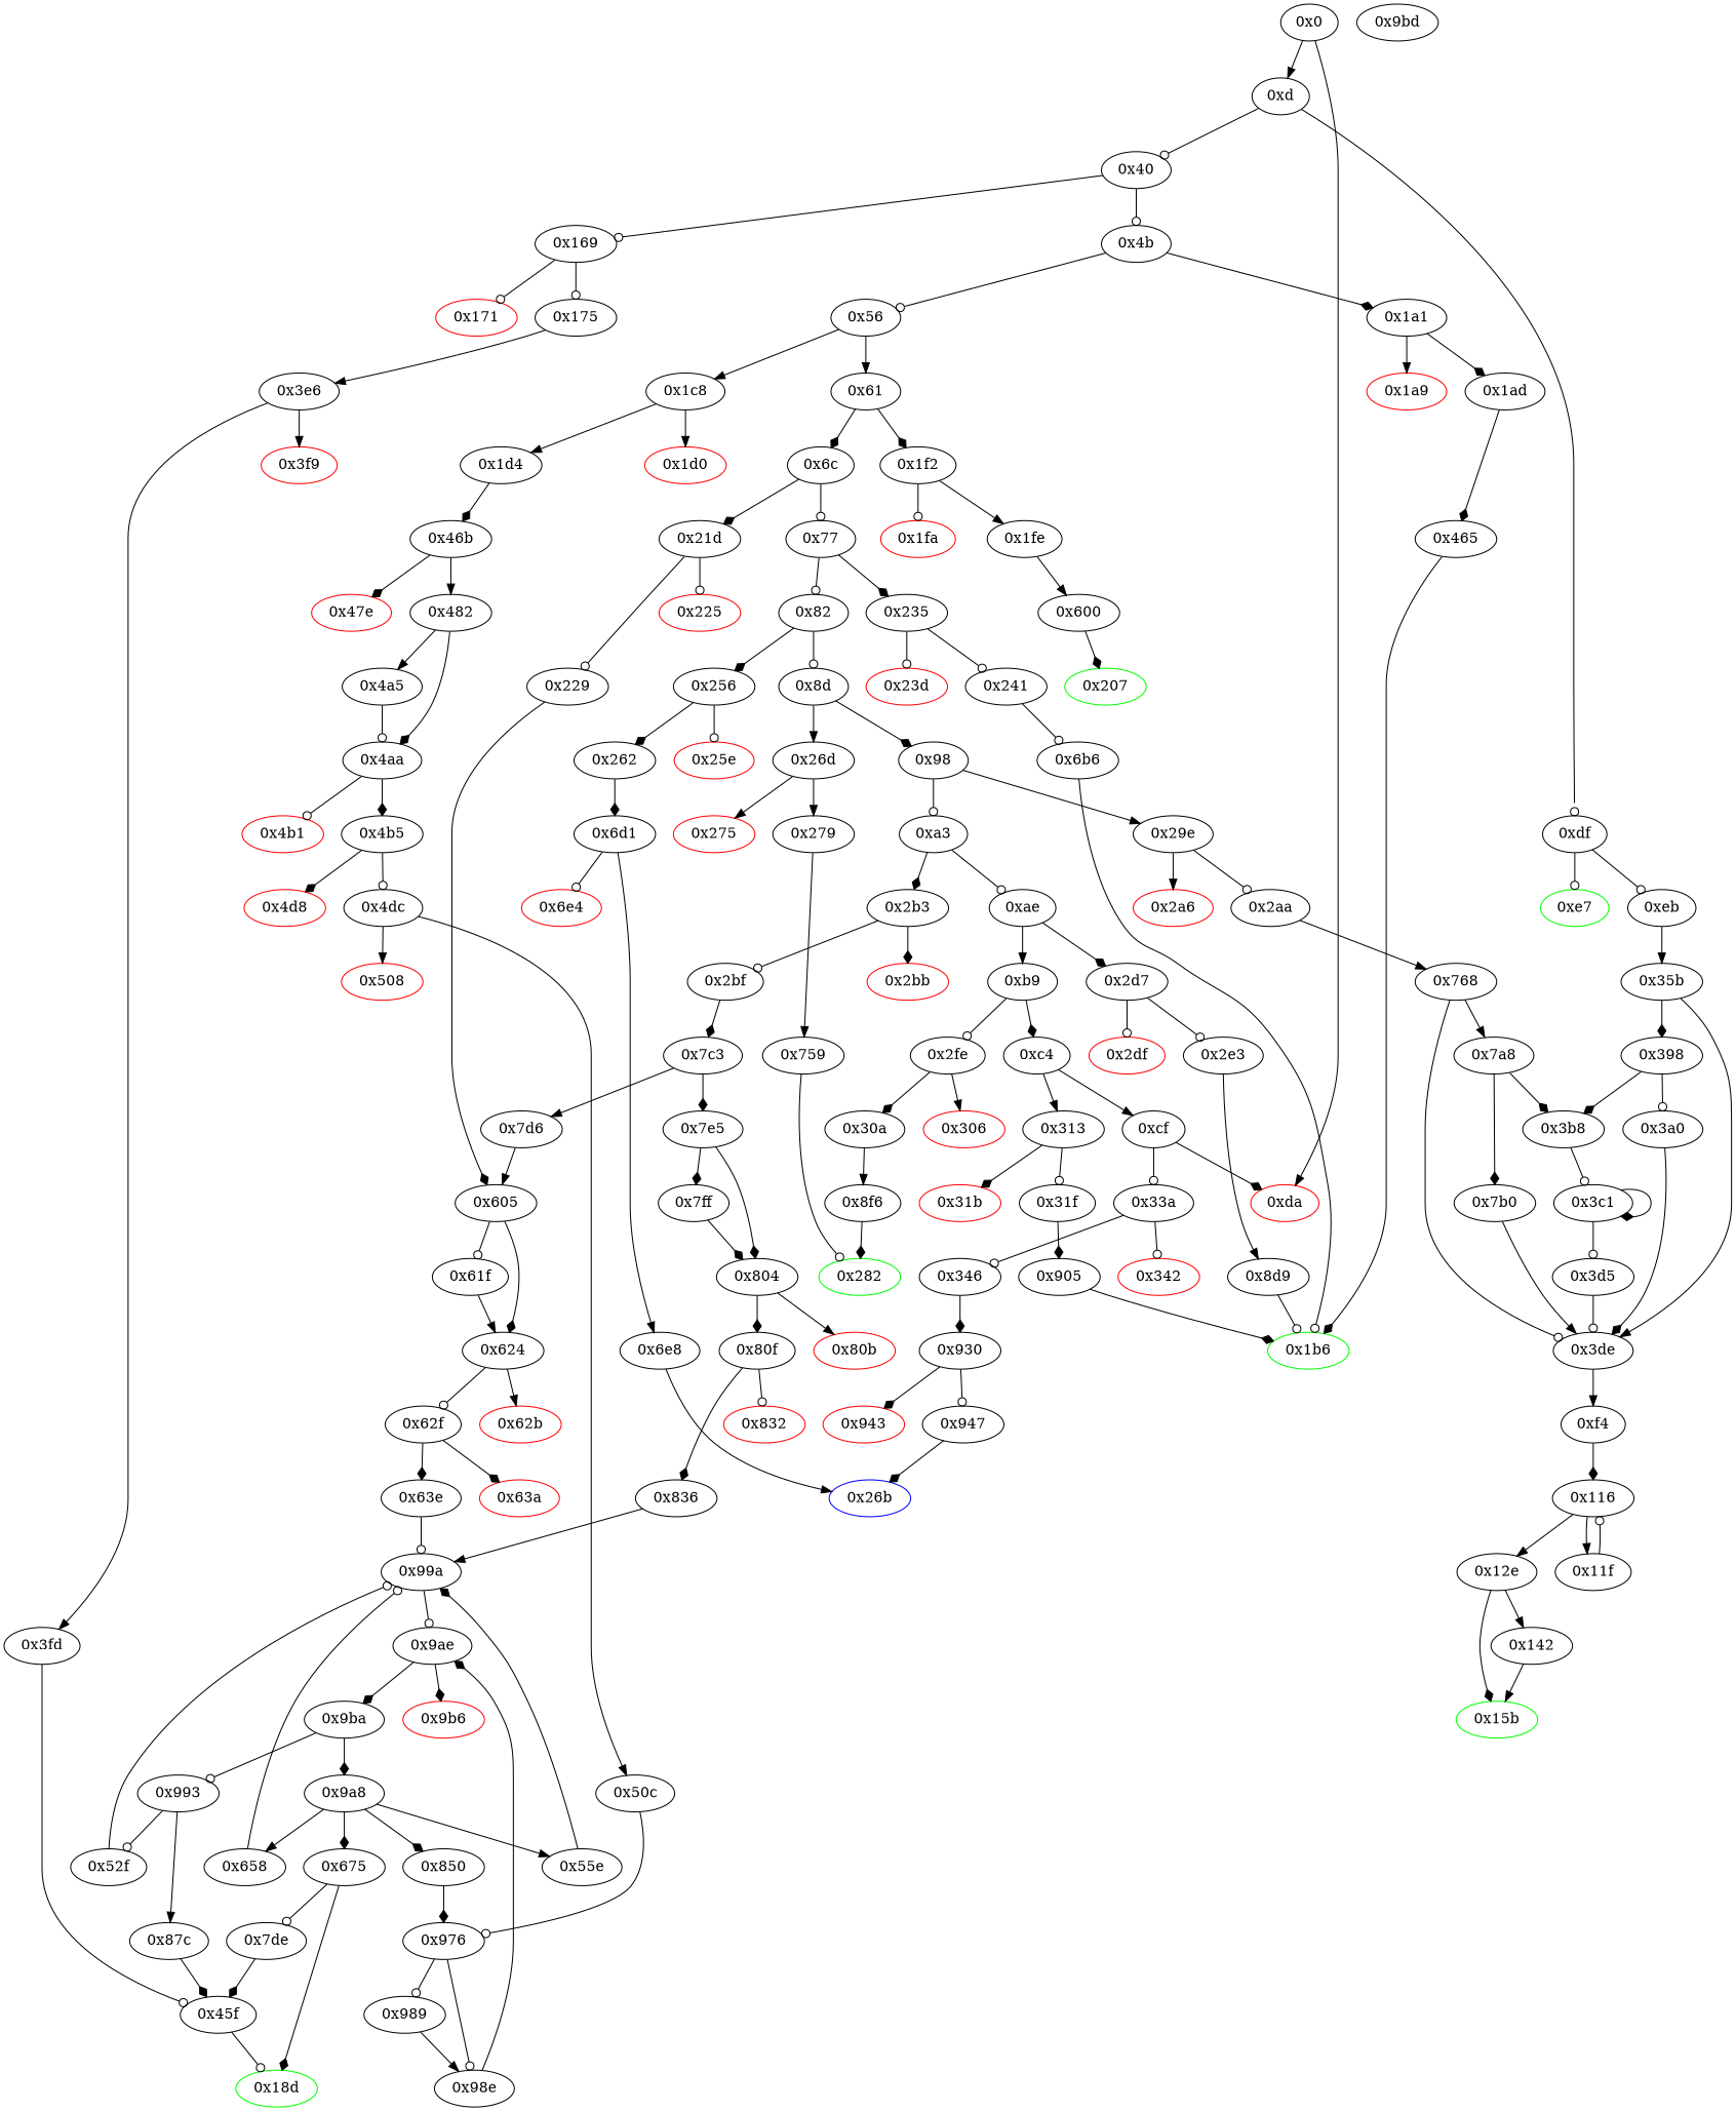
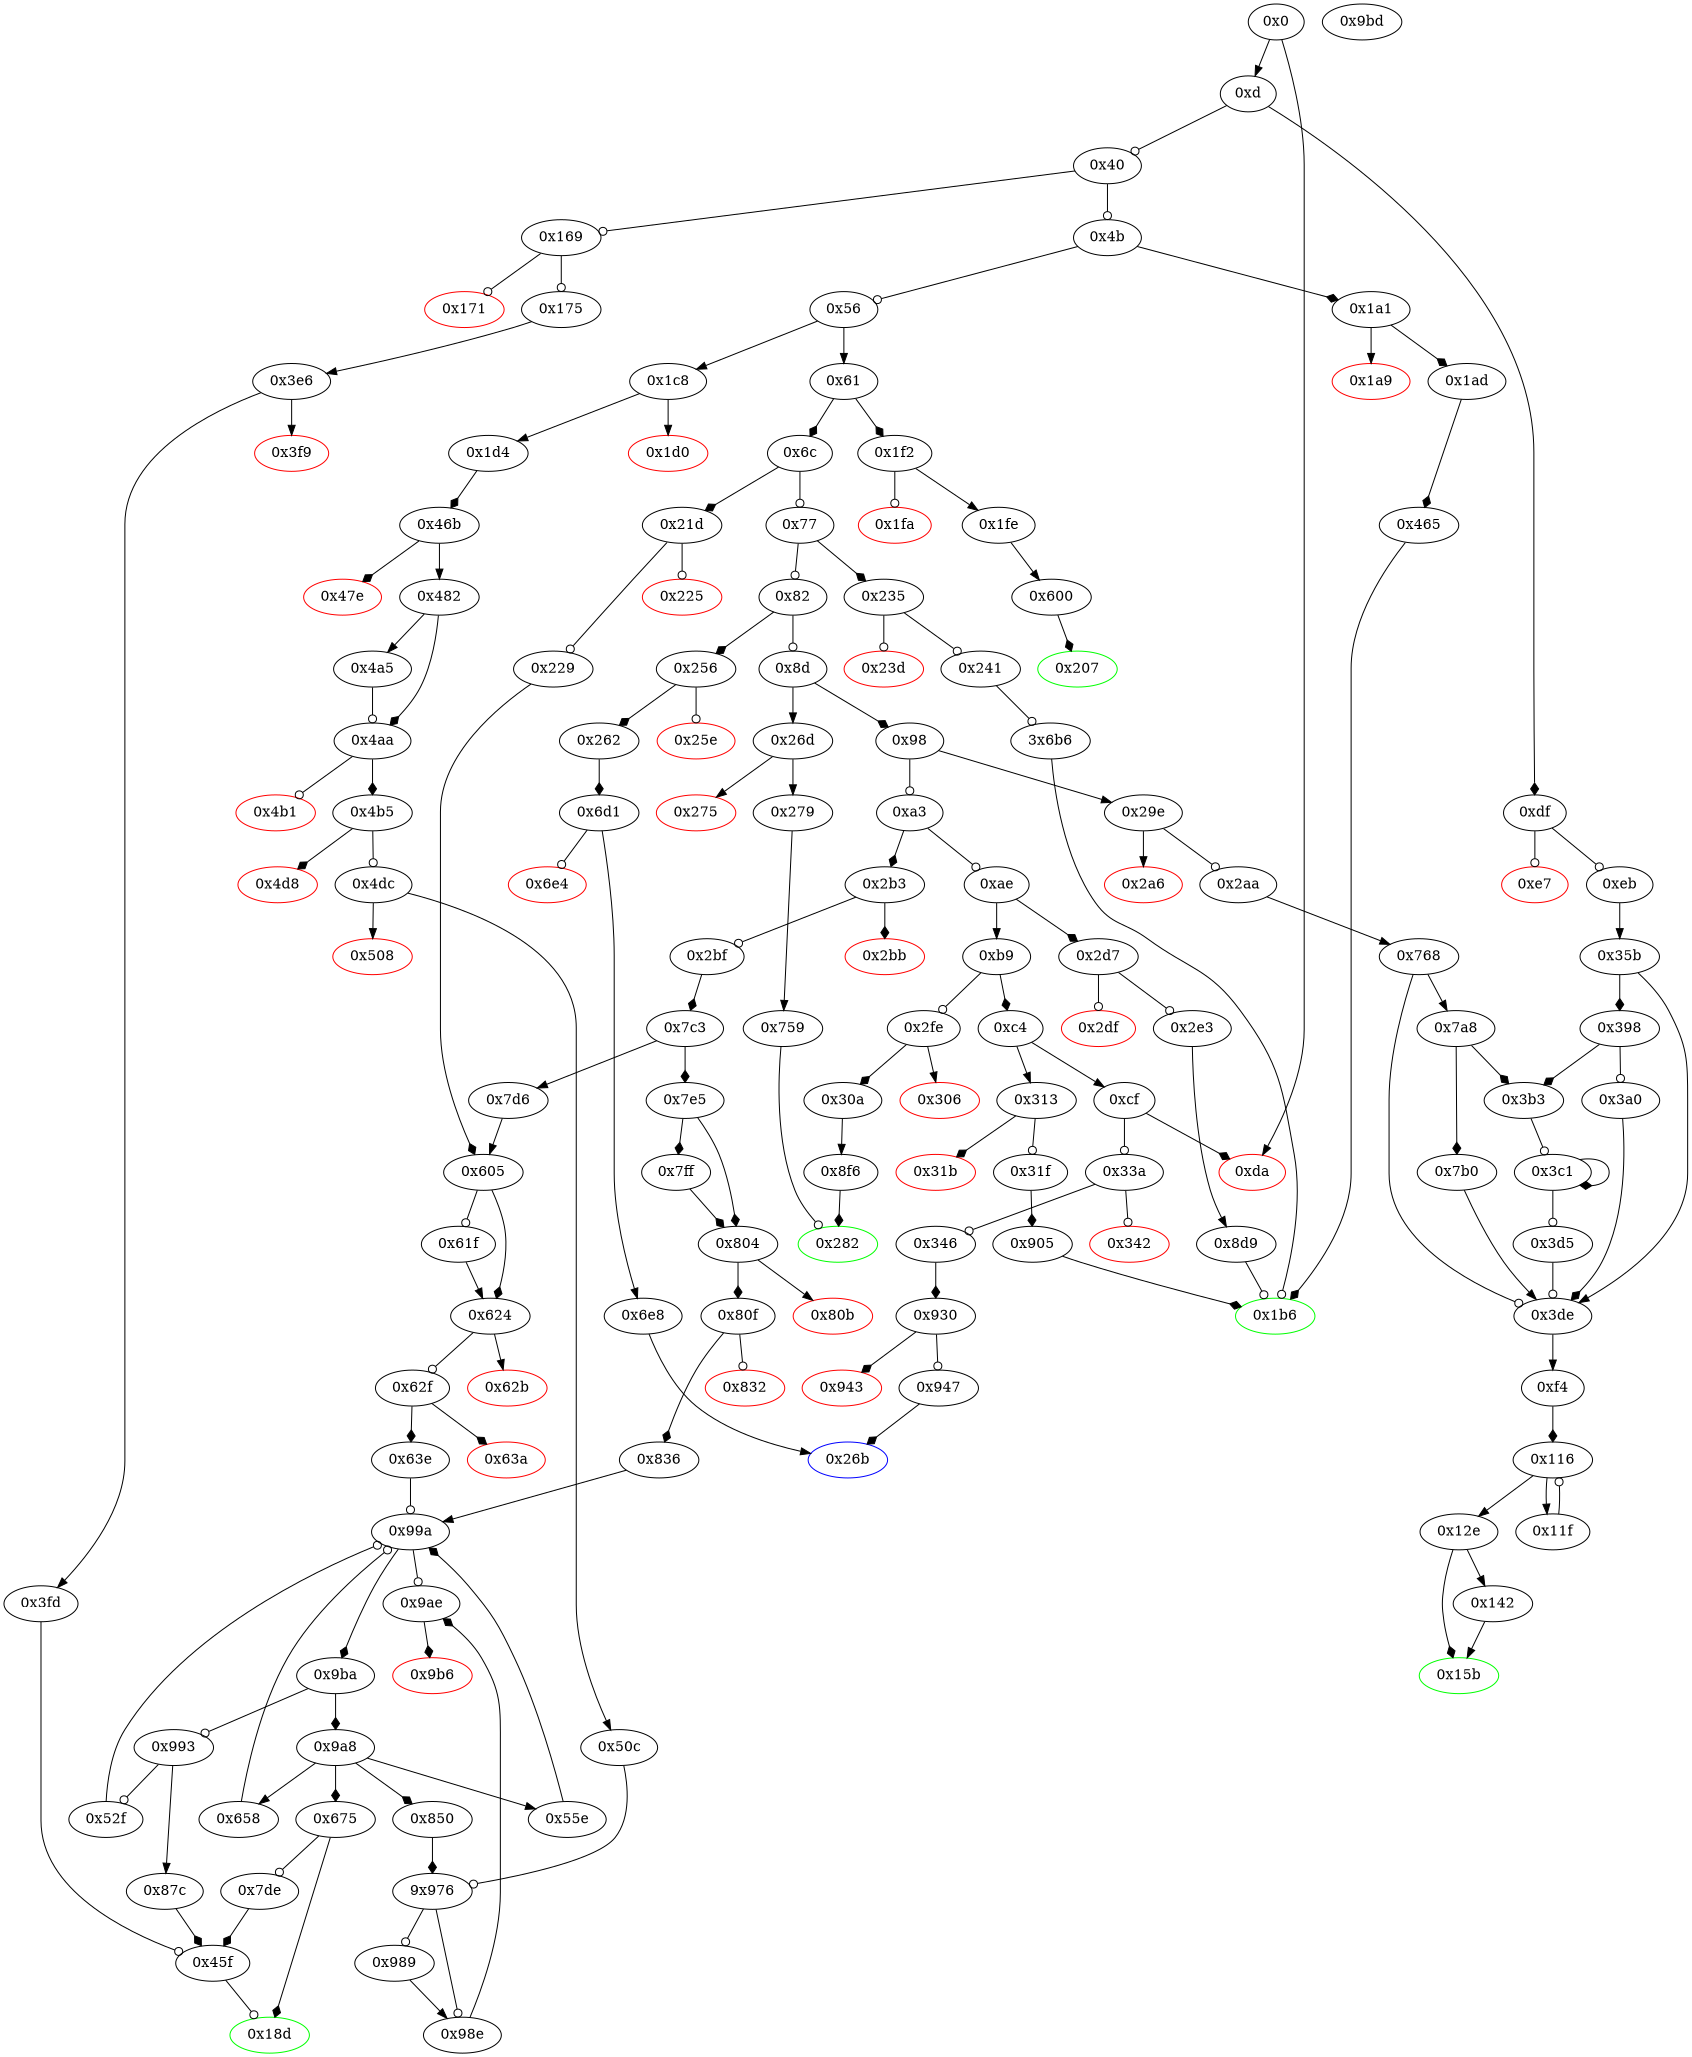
  digraph {
    node [fillcolor=white style=filled]
    edge [arrowhead=diamond]
    "0x61"
    "0x6c"
    "0x1f2"
    "0x77"
    "0x21d"
    "0x1fe"
    "0x1fa" [color=red]
    "0x80b" [color=red]
    "0x804"
    "0x80f"
    "0x836"
    "0x832" [color=red]
    "0x11f"
    "0x116"
    "0x12e"
    "0x9a8"
    "0x850"
    "0x675"
    "0x55e"
    "0x658"
-   "0x976"
+   "0x976" [label="9x976"]
    "0x7de"
    "0x18d" [color=green]
    "0x99a"
    "0x508" [color=red]
    "0x2b3"
    "0x2bf"
    "0x2bb" [color=red]
    "0x7c3"
    "0x989"
    "0x98e"
    "0x9ae"
    "0x9bd"
    "0x4dc"
    "0x50c"
    "0x56"
    "0x1c8"
    "0x1d4"
    "0x1d0" [color=red]
    "0x23d" [color=red]
    "0xc4"
    "0x313"
    "0xcf"
    "0x31f"
    "0x31b" [color=red]
    "0xda" [color=red]
    "0x33a"
    "0x235"
    "0x82"
    "0x225" [color=red]
    "0x229"
    "0x4b1" [color=red]
    "0x4aa"
    "0x4b5"
    "0x4d8" [color=red]
    "0x63a" [color=red]
    "0x26b" [color=blue]
    "0x947"
    "0x2e3"
    "0x8d9"
    "0x1b6" [color=green]
    "0x905"
    "0x87c"
    "0x45f"
-   "0x3b3" [label="0x3b8"]
+   "0x3b3"
    "0x3c1"
    "0x3d5"
    "0x930"
    "0x943" [color=red]
    "0x3e6"
    "0x3fd"
    "0x3f9" [color=red]
    "0x7d6"
    "0x605"
    "0x61f"
    "0x624"
    "0x241"
    "0x8d"
    "0x256"
    "0x0"
    "0xd"
    "0x40"
    "0xdf"
    "0x282" [color=green]
    "0x600"
    "0x62b" [color=red]
    "0x62f"
    "0x207" [color=green]
    "0x4b"
    "0x169"
    "0x1a1"
    "0x175"
    "0x171" [color=red]
    "0x25e" [color=red]
    "0x768"
    "0x7a8"
    "0x3de"
    "0x7b0"
    "0xf4"
    "0x7e5"
    "0x7ff"
    "0x98"
    "0x26d"
    "0xa3"
    "0x29e"
    "0x279"
    "0x275" [color=red]
    "0x46b"
    "0x47e" [color=red]
    "0x482"
    "0xae"
    "0xb9"
    "0x2d7"
    "0x9ba"
    "0x9b6" [color=red]
    "0x4a5"
    "0x35b"
    "0x398"
    "0x3a0"
    "0x15b" [color=green]
    "0x142"
    "0x342" [color=red]
    "0xeb"
    "0x2fe"
    "0x30a"
    "0x306" [color=red]
    "0x1ad"
    "0x1a9" [color=red]
    "0x6e4" [color=red]
    "0x6d1"
    "0x6e8"
    "0x993"
    "0x52f"
    "0x8f6"
-   "0x6b6"
+   "0x6b6" [label="3x6b6"]
    "0x2df" [color=red]
    "0x759"
    "0x465"
    "0x2a6" [color=red]
    "0x2aa"
-   "0xe7" [color=green]
+   "0xe7" [color=red]
    "0x63e"
    "0x262"
    "0x346"
    "0x61" -> "0x6c"
    "0x61" -> "0x1f2"
    "0x6c" -> "0x77" [arrowhead=odot]
    "0x6c" -> "0x21d"
    "0x1f2" -> "0x1fe" [arrowhead=normal]
    "0x1f2" -> "0x1fa" [arrowhead=odot]
    "0x77" -> "0x235"
    "0x77" -> "0x82" [arrowhead=odot]
    "0x21d" -> "0x225" [arrowhead=odot]
    "0x21d" -> "0x229" [arrowhead=odot]
    "0x1fe" -> "0x600" [arrowhead=normal]
    "0x804" -> "0x80b" [arrowhead=normal]
    "0x804" -> "0x80f"
    "0x80f" -> "0x836"
    "0x80f" -> "0x832" [arrowhead=odot]
    "0x836" -> "0x99a" [arrowhead=normal]
    "0x11f" -> "0x116" [arrowhead=odot]
    "0x116" -> "0x11f" [arrowhead=normal]
    "0x116" -> "0x12e" [arrowhead=normal]
    "0x12e" -> "0x15b"
    "0x12e" -> "0x142" [arrowhead=normal]
    "0x9a8" -> "0x850"
    "0x9a8" -> "0x675"
    "0x9a8" -> "0x55e" [arrowhead=normal]
    "0x9a8" -> "0x658" [arrowhead=normal]
    "0x850" -> "0x976"
    "0x675" -> "0x7de" [arrowhead=odot]
    "0x675" -> "0x18d"
    "0x55e" -> "0x99a"
    "0x658" -> "0x99a" [arrowhead=odot]
    "0x976" -> "0x989" [arrowhead=odot]
    "0x976" -> "0x98e" [arrowhead=odot]
    "0x7de" -> "0x45f"
    "0x99a" -> "0x9ae" [arrowhead=odot]
    "0x2b3" -> "0x2bf" [arrowhead=odot]
    "0x2b3" -> "0x2bb"
    "0x2bf" -> "0x7c3"
    "0x7c3" -> "0x7d6" [arrowhead=normal]
    "0x7c3" -> "0x7e5"
    "0x989" -> "0x98e" [arrowhead=normal]
    "0x98e" -> "0x9ae"
-   "0x9ae" -> "0x9ba"
+   "0x99a" -> "0x9ba"
    "0x9ae" -> "0x9b6"
    "0x4dc" -> "0x508" [arrowhead=normal]
    "0x4dc" -> "0x50c" [arrowhead=normal]
    "0x50c" -> "0x976" [arrowhead=odot]
    "0x56" -> "0x61" [arrowhead=normal]
    "0x56" -> "0x1c8" [arrowhead=normal]
    "0x1c8" -> "0x1d4" [arrowhead=normal]
    "0x1c8" -> "0x1d0" [arrowhead=normal]
    "0x1d4" -> "0x46b"
    "0xc4" -> "0x313" [arrowhead=normal]
    "0xc4" -> "0xcf" [arrowhead=normal]
    "0x313" -> "0x31f" [arrowhead=odot]
    "0x313" -> "0x31b"
    "0xcf" -> "0xda"
    "0xcf" -> "0x33a" [arrowhead=odot]
    "0x31f" -> "0x905"
    "0x33a" -> "0x342" [arrowhead=odot]
    "0x33a" -> "0x346" [arrowhead=odot]
    "0x235" -> "0x23d" [arrowhead=odot]
    "0x235" -> "0x241" [arrowhead=odot]
    "0x82" -> "0x8d" [arrowhead=odot]
    "0x82" -> "0x256"
    "0x229" -> "0x605"
    "0x4aa" -> "0x4b1" [arrowhead=odot]
    "0x4aa" -> "0x4b5"
    "0x4b5" -> "0x4dc" [arrowhead=odot]
    "0x4b5" -> "0x4d8"
    "0x947" -> "0x26b"
    "0x2e3" -> "0x8d9" [arrowhead=normal]
    "0x8d9" -> "0x1b6" [arrowhead=odot]
    "0x905" -> "0x1b6"
    "0x87c" -> "0x45f"
    "0x45f" -> "0x18d" [arrowhead=odot]
    "0x3b3" -> "0x3c1" [arrowhead=odot]
    "0x3c1" -> "0x3c1"
    "0x3c1" -> "0x3d5" [arrowhead=odot]
    "0x3d5" -> "0x3de" [arrowhead=odot]
    "0x930" -> "0x947" [arrowhead=odot]
    "0x930" -> "0x943"
    "0x3e6" -> "0x3fd" [arrowhead=normal]
    "0x3e6" -> "0x3f9" [arrowhead=normal]
    "0x3fd" -> "0x45f" [arrowhead=odot]
    "0x7d6" -> "0x605" [arrowhead=normal]
    "0x605" -> "0x61f" [arrowhead=odot]
    "0x605" -> "0x624"
    "0x61f" -> "0x624" [arrowhead=normal]
    "0x624" -> "0x62b" [arrowhead=normal]
    "0x624" -> "0x62f" [arrowhead=odot]
    "0x241" -> "0x6b6" [arrowhead=odot]
    "0x8d" -> "0x98"
    "0x8d" -> "0x26d" [arrowhead=normal]
    "0x256" -> "0x25e" [arrowhead=odot]
    "0x256" -> "0x262"
    "0x0" -> "0xda" [arrowhead=normal]
    "0x0" -> "0xd" [arrowhead=normal]
    "0xd" -> "0x40" [arrowhead=odot]
-   "0xd" -> "0xdf" [arrowhead=odot]
+   "0xd" -> "0xdf"
    "0x40" -> "0x4b" [arrowhead=odot]
    "0x40" -> "0x169" [arrowhead=odot]
    "0xdf" -> "0xeb" [arrowhead=odot]
    "0xdf" -> "0xe7" [arrowhead=odot]
    "0x600" -> "0x207"
    "0x62f" -> "0x63a"
    "0x62f" -> "0x63e"
    "0x4b" -> "0x56" [arrowhead=odot]
    "0x4b" -> "0x1a1"
    "0x169" -> "0x175" [arrowhead=odot]
    "0x169" -> "0x171" [arrowhead=odot]
    "0x1a1" -> "0x1ad"
    "0x1a1" -> "0x1a9" [arrowhead=normal]
    "0x175" -> "0x3e6" [arrowhead=normal]
    "0x768" -> "0x7a8" [arrowhead=normal]
    "0x768" -> "0x3de" [arrowhead=odot]
    "0x7a8" -> "0x3b3"
    "0x7a8" -> "0x7b0"
    "0x3de" -> "0xf4" [arrowhead=normal]
    "0x7b0" -> "0x3de" [arrowhead=normal]
    "0xf4" -> "0x116"
    "0x7e5" -> "0x804"
    "0x7e5" -> "0x7ff"
    "0x7ff" -> "0x804"
    "0x98" -> "0xa3" [arrowhead=odot]
    "0x98" -> "0x29e" [arrowhead=normal]
    "0x26d" -> "0x279" [arrowhead=normal]
    "0x26d" -> "0x275" [arrowhead=normal]
    "0xa3" -> "0x2b3"
    "0xa3" -> "0xae" [arrowhead=odot]
    "0x29e" -> "0x2a6" [arrowhead=normal]
    "0x29e" -> "0x2aa" [arrowhead=odot]
    "0x279" -> "0x759" [arrowhead=normal]
    "0x46b" -> "0x47e"
    "0x46b" -> "0x482" [arrowhead=normal]
    "0x482" -> "0x4aa"
    "0x482" -> "0x4a5" [arrowhead=normal]
    "0xae" -> "0xb9" [arrowhead=normal]
    "0xae" -> "0x2d7"
    "0xb9" -> "0xc4"
    "0xb9" -> "0x2fe" [arrowhead=odot]
    "0x2d7" -> "0x2e3" [arrowhead=odot]
    "0x2d7" -> "0x2df" [arrowhead=odot]
    "0x9ba" -> "0x9a8"
    "0x9ba" -> "0x993" [arrowhead=odot]
    "0x4a5" -> "0x4aa" [arrowhead=odot]
    "0x35b" -> "0x3de" [arrowhead=normal]
    "0x35b" -> "0x398"
    "0x398" -> "0x3b3"
    "0x398" -> "0x3a0" [arrowhead=odot]
    "0x3a0" -> "0x3de"
    "0x142" -> "0x15b" [arrowhead=normal]
    "0xeb" -> "0x35b" [arrowhead=normal]
    "0x2fe" -> "0x30a"
    "0x2fe" -> "0x306" [arrowhead=normal]
    "0x30a" -> "0x8f6" [arrowhead=normal]
    "0x1ad" -> "0x465"
    "0x6d1" -> "0x6e4" [arrowhead=odot]
    "0x6d1" -> "0x6e8" [arrowhead=normal]
    "0x6e8" -> "0x26b" [arrowhead=normal]
    "0x993" -> "0x87c" [arrowhead=normal]
    "0x993" -> "0x52f" [arrowhead=odot]
    "0x52f" -> "0x99a" [arrowhead=odot]
    "0x8f6" -> "0x282"
    "0x6b6" -> "0x1b6" [arrowhead=odot]
    "0x759" -> "0x282" [arrowhead=odot]
    "0x465" -> "0x1b6"
    "0x2aa" -> "0x768" [arrowhead=normal]
    "0x63e" -> "0x99a" [arrowhead=odot]
    "0x262" -> "0x6d1"
    "0x346" -> "0x930"
  }
